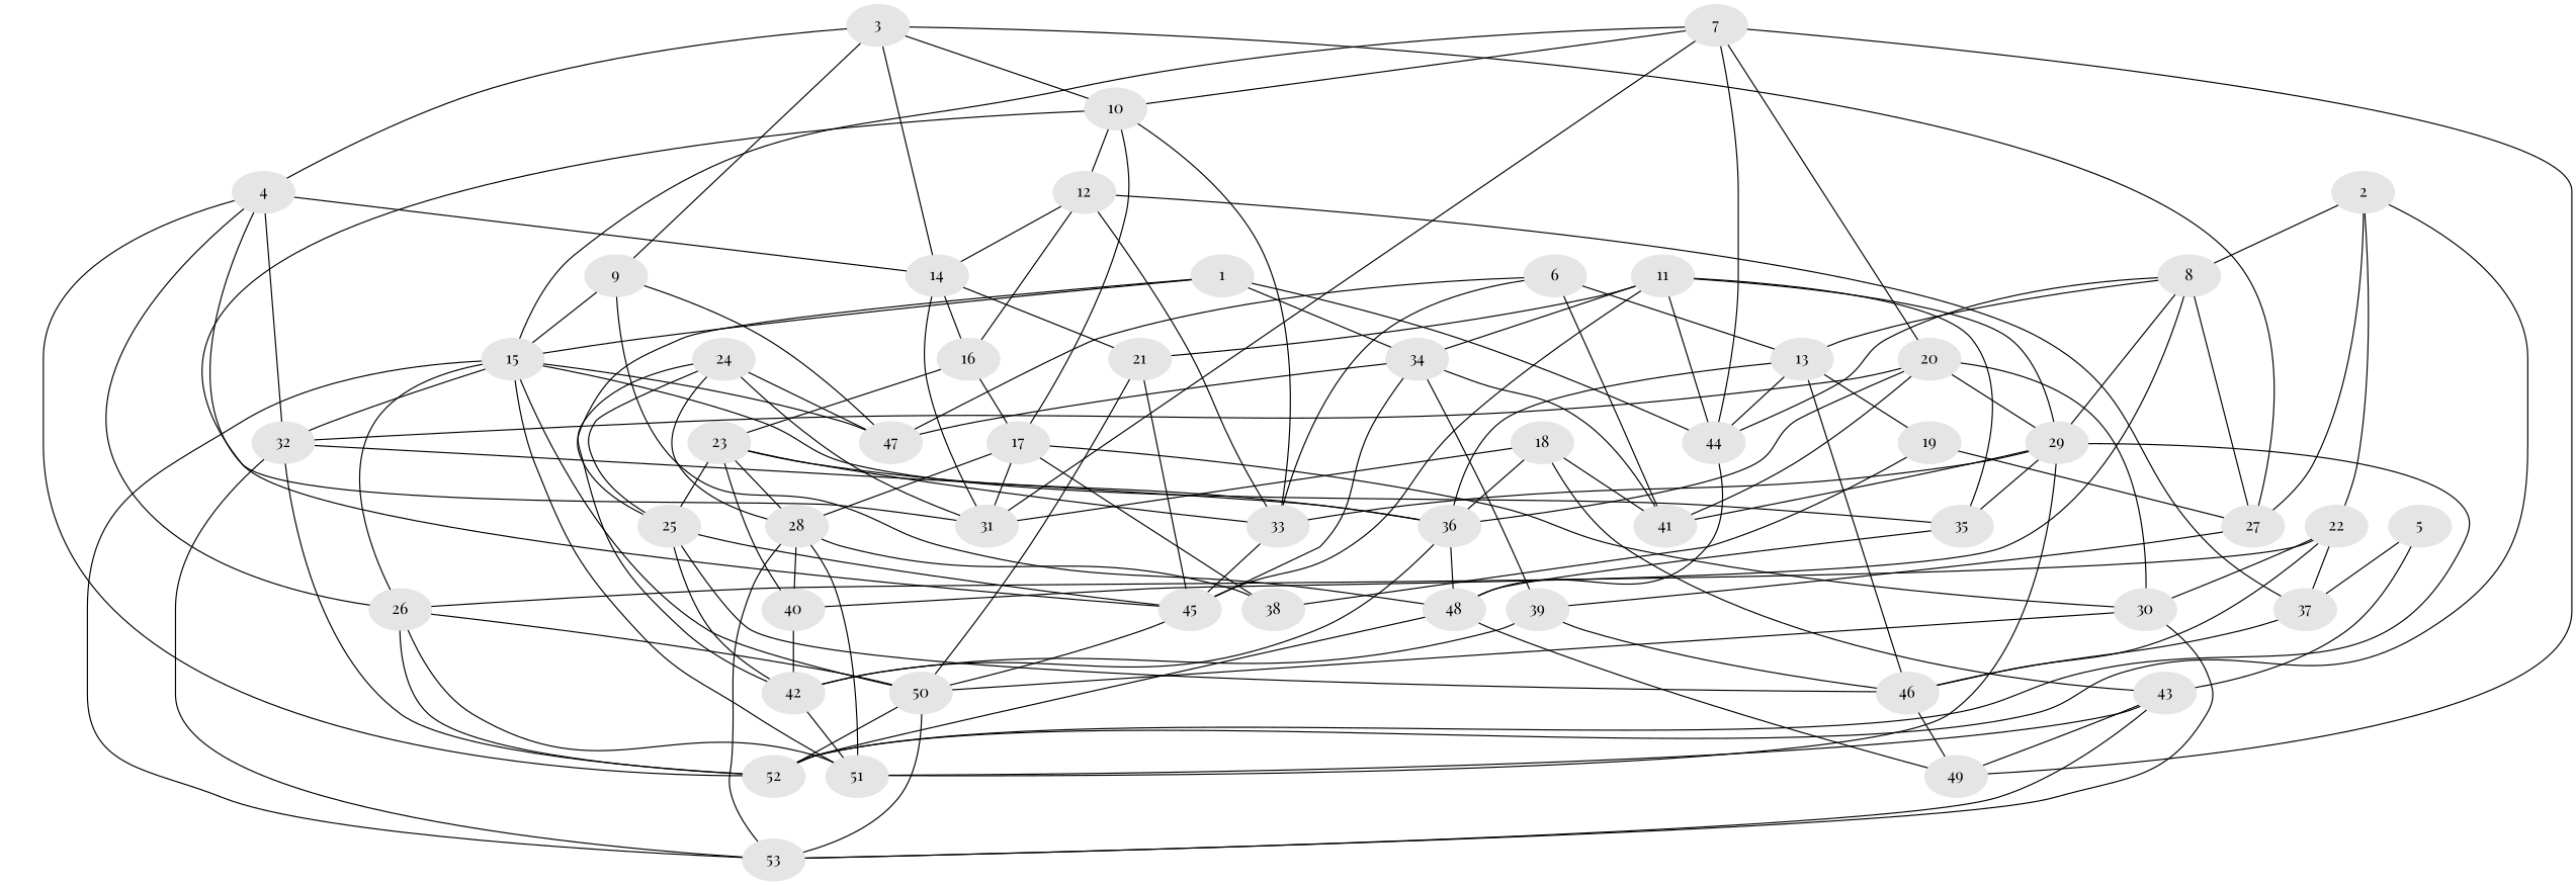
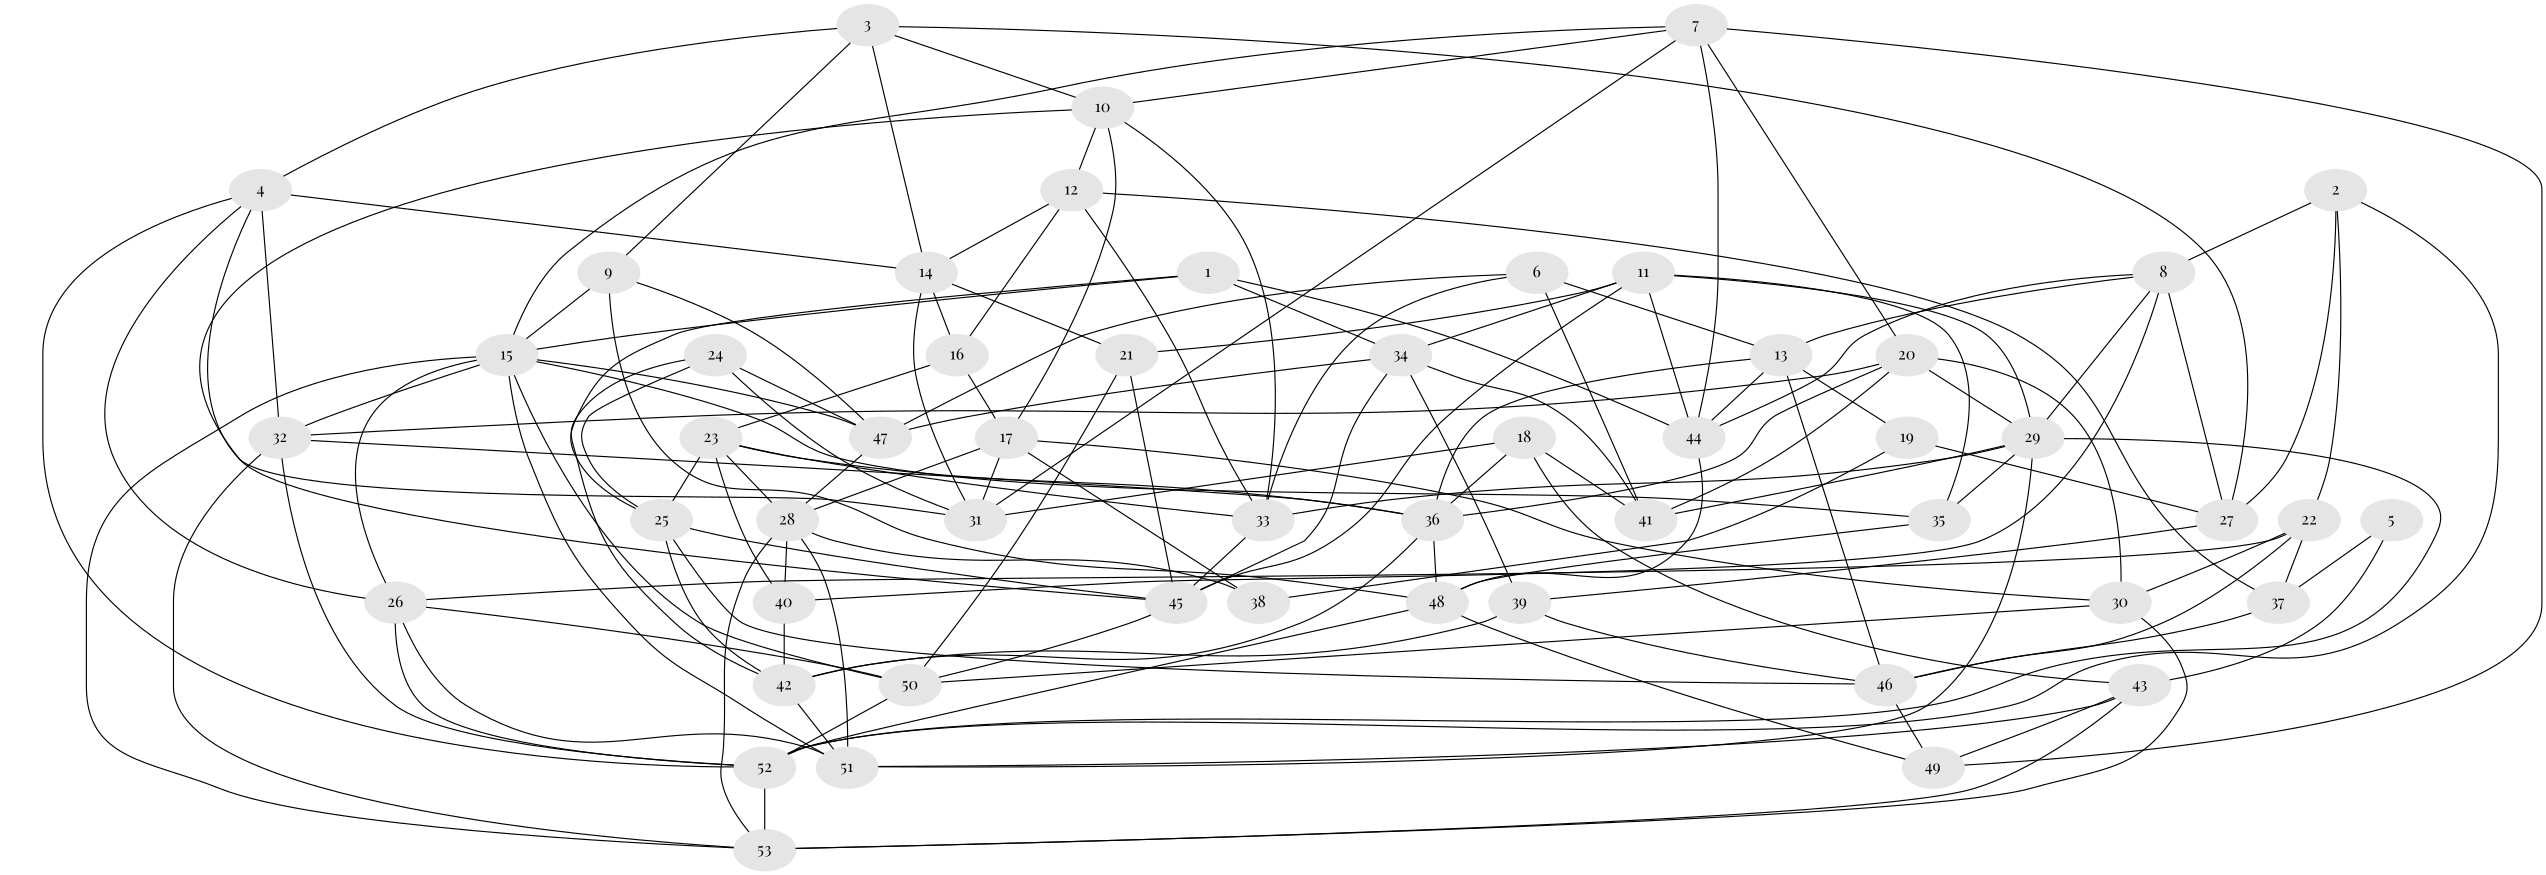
  graph {
    fontname="Playfair Display"
    node [color=gray90 fontname="Playfair Display" style=filled]
    edge [fontname="Playfair Display" weight=1.0]
    1
    15
    25
    34
    44
    26
    32
    47
    35
    50
    51
    53
    45
    46
    42
    41
    39
    48
    2
    8
    22
    27
    52
    13
    29
    40
    30
    37
    3
    4
    9
    10
    14
    31
    33
    12
    17
    21
    16
    36
    5
    43
    24
    28
    49
    6
    19
    7
    20
    38
    11
    23
    18
    1 -- 15
    1 -- 25
    1 -- 34
    1 -- 44
    15 -- 26
    15 -- 32
    15 -- 47
    15 -- 35
    15 -- 50
    15 -- 51
    15 -- 53
    25 -- 45
    25 -- 46
    25 -- 42
    34 -- 47
    34 -- 45
    34 -- 41
    34 -- 39
    44 -- 48 [weight=3.0]
    26 -- 50
    26 -- 51
    26 -- 52
    32 -- 53
    32 -- 52
    32 -- 36
    35 -- 48
-   50 -- 53
+   52 -- 53
    50 -- 52 [weight=2.0]
    45 -- 50
    46 -- 49
    42 -- 51
    39 -- 46
    39 -- 42
    48 -- 52
    48 -- 49
    2 -- 8
    2 -- 22
    2 -- 27
    2 -- 52
    8 -- 44
    8 -- 27
    8 -- 13
    8 -- 29
    8 -- 40
    22 -- 26
    22 -- 46
    22 -- 30
    22 -- 37 [weight=2.0]
    27 -- 39
    13 -- 44
    13 -- 46
    13 -- 36
    13 -- 19
    29 -- 35
    29 -- 51
    29 -- 41
    29 -- 52
    29 -- 33
    40 -- 42
    30 -- 50
    30 -- 53
    37 -- 46
    3 -- 27 [weight=2.0]
    3 -- 4
    3 -- 9
    3 -- 10
    3 -- 14
    4 -- 26
    4 -- 32
    4 -- 52
    4 -- 14
    4 -- 31
    9 -- 15
    9 -- 47
    9 -- 48
    10 -- 45
    10 -- 33
    10 -- 12
    10 -- 17
    14 -- 31
    14 -- 21
    14 -- 16
    33 -- 45
    12 -- 37 [weight=2.0]
    12 -- 14
    12 -- 33
    12 -- 16
    17 -- 30
    17 -- 31
    17 -- 28
    17 -- 38
    21 -- 50
    21 -- 45
    16 -- 17
    16 -- 23
    36 -- 42
    36 -- 48
    5 -- 37
    5 -- 43
    43 -- 51
    43 -- 53
    43 -- 49
    24 -- 25
    24 -- 47
    24 -- 42
    24 -- 31
-   24 -- 28
+   47 -- 28
    28 -- 51
    28 -- 53
    28 -- 40
    28 -- 38 [weight=2.0]
    6 -- 47
    6 -- 41
    6 -- 13
    6 -- 33
    19 -- 27
    19 -- 38 [weight=2.0]
    7 -- 15
    7 -- 44
    7 -- 10
    7 -- 31
    7 -- 49
    7 -- 20
    20 -- 32
    20 -- 41
    20 -- 29
    20 -- 30
    20 -- 36
    11 -- 34
    11 -- 44
    11 -- 35
    11 -- 45
    11 -- 29
    11 -- 21
    23 -- 25
    23 -- 40
    23 -- 33
    23 -- 36
    23 -- 28
    18 -- 41 [weight=2.0]
    18 -- 31
    18 -- 36
    18 -- 43 [weight=2.0]
  }
